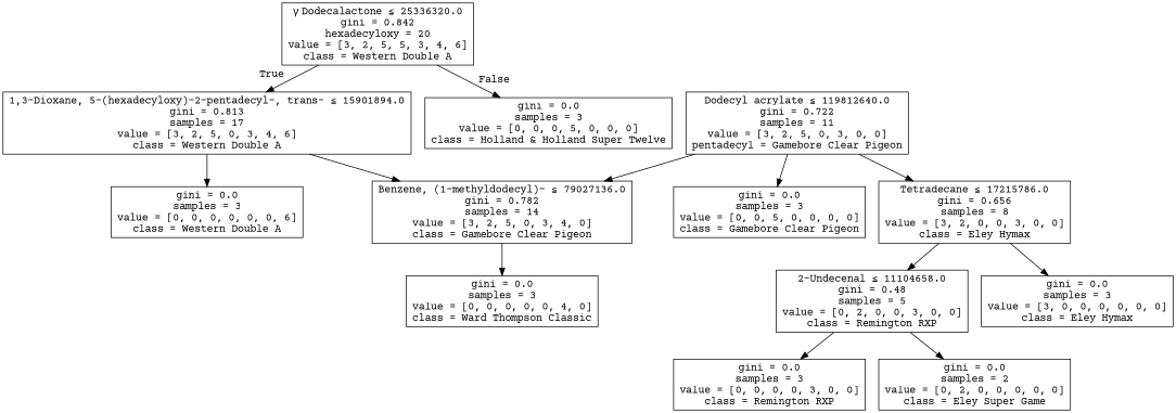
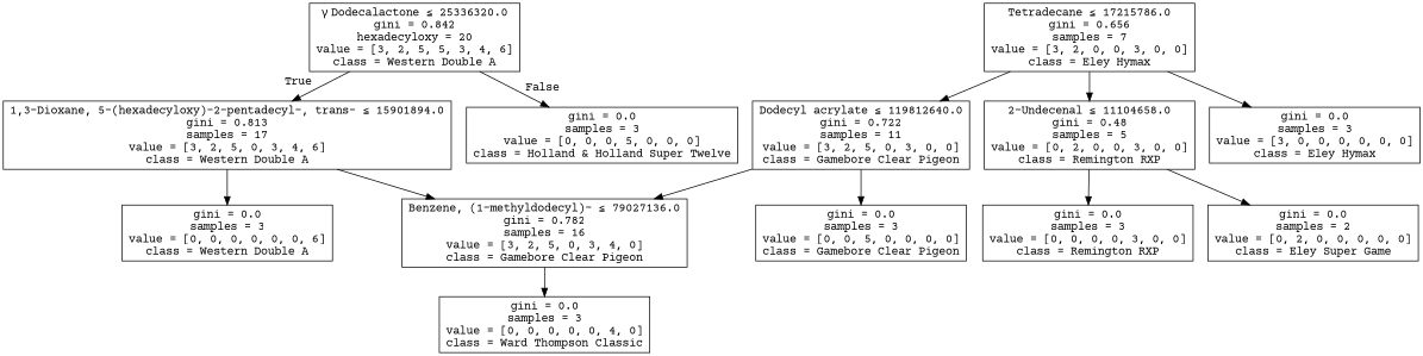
  digraph {
    fontname="Courier Prime"
    node [fontname="Courier Prime" shape=box]
    edge [fontname="Courier Prime"]
    n1 [label=<γ Dodecalactone &le; 25336320.0<br/>gini = 0.842<br/>hexadecyloxy = 20<br/>value = [3, 2, 5, 5, 3, 4, 6]<br/>class = Western Double A>]
    n2 [label=<1,3-Dioxane, 5-(hexadecyloxy)-2-pentadecyl-, trans- &le; 15901894.0<br/>gini = 0.813<br/>samples = 17<br/>value = [3, 2, 5, 0, 3, 4, 6]<br/>class = Western Double A>]
    n3 [label=<gini = 0.0<br/>samples = 3<br/>value = [0, 0, 0, 5, 0, 0, 0]<br/>class = Holland &amp; Holland Super Twelve>]
-   n4 [label=<Benzene, (1-methyldodecyl)- &le; 79027136.0<br/>gini = 0.782<br/>samples = 14<br/>value = [3, 2, 5, 0, 3, 4, 0]<br/>class = Gamebore Clear Pigeon>]
+   n4 [label=<Benzene, (1-methyldodecyl)- &le; 79027136.0<br/>gini = 0.782<br/>samples = 16<br/>value = [3, 2, 5, 0, 3, 4, 0]<br/>class = Gamebore Clear Pigeon>]
    n5 [label=<gini = 0.0<br/>samples = 3<br/>value = [0, 0, 0, 0, 0, 0, 6]<br/>class = Western Double A>]
    n6 [label=<gini = 0.0<br/>samples = 3<br/>value = [0, 0, 0, 0, 0, 4, 0]<br/>class = Ward Thompson Classic>]
-   n7 [label=<Dodecyl acrylate &le; 119812640.0<br/>gini = 0.722<br/>samples = 11<br/>value = [3, 2, 5, 0, 3, 0, 0]<br/>pentadecyl = Gamebore Clear Pigeon>]
+   n7 [label=<Dodecyl acrylate &le; 119812640.0<br/>gini = 0.722<br/>samples = 11<br/>value = [3, 2, 5, 0, 3, 0, 0]<br/>class = Gamebore Clear Pigeon>]
    n8 [label=<gini = 0.0<br/>samples = 3<br/>value = [0, 0, 5, 0, 0, 0, 0]<br/>class = Gamebore Clear Pigeon>]
-   n9 [label=<Tetradecane &le; 17215786.0<br/>gini = 0.656<br/>samples = 8<br/>value = [3, 2, 0, 0, 3, 0, 0]<br/>class = Eley Hymax>]
+   n9 [label=<Tetradecane &le; 17215786.0<br/>gini = 0.656<br/>samples = 7<br/>value = [3, 2, 0, 0, 3, 0, 0]<br/>class = Eley Hymax>]
    n10 [label=<2-Undecenal &le; 11104658.0<br/>gini = 0.48<br/>samples = 5<br/>value = [0, 2, 0, 0, 3, 0, 0]<br/>class = Remington RXP>]
    n11 [label=<gini = 0.0<br/>samples = 3<br/>value = [3, 0, 0, 0, 0, 0, 0]<br/>class = Eley Hymax>]
    n12 [label=<gini = 0.0<br/>samples = 3<br/>value = [0, 0, 0, 0, 3, 0, 0]<br/>class = Remington RXP>]
    n13 [label=<gini = 0.0<br/>samples = 2<br/>value = [0, 2, 0, 0, 0, 0, 0]<br/>class = Eley Super Game>]
    n1 -> n2 [headlabel=True labelangle=45 labeldistance=2.5]
    n1 -> n3 [headlabel=False labelangle=-45 labeldistance=2.5]
    n2 -> n4
    n2 -> n5
    n4 -> n6
    n7 -> n4
    n7 -> n8
-   n7 -> n9
+   n9 -> n7
    n9 -> n10
    n9 -> n11
    n10 -> n12
    n10 -> n13
  }
